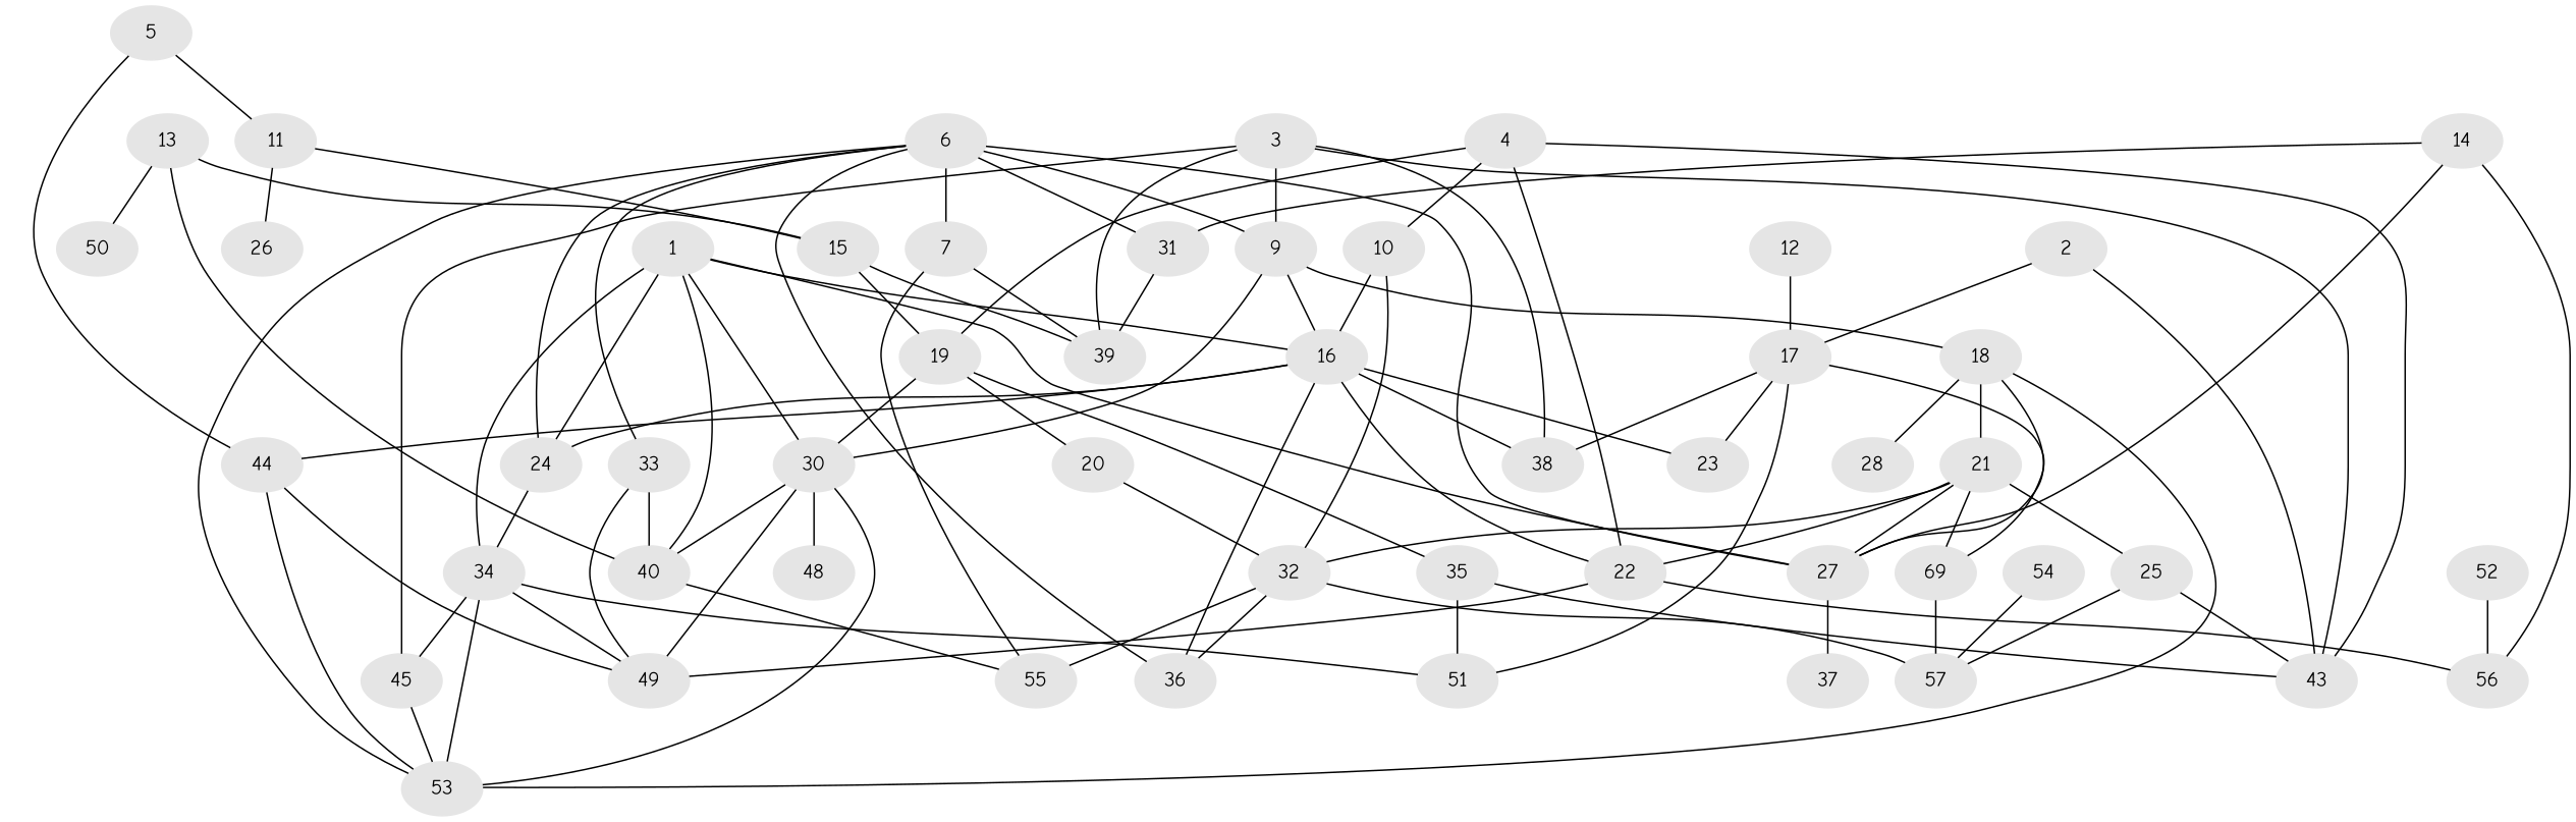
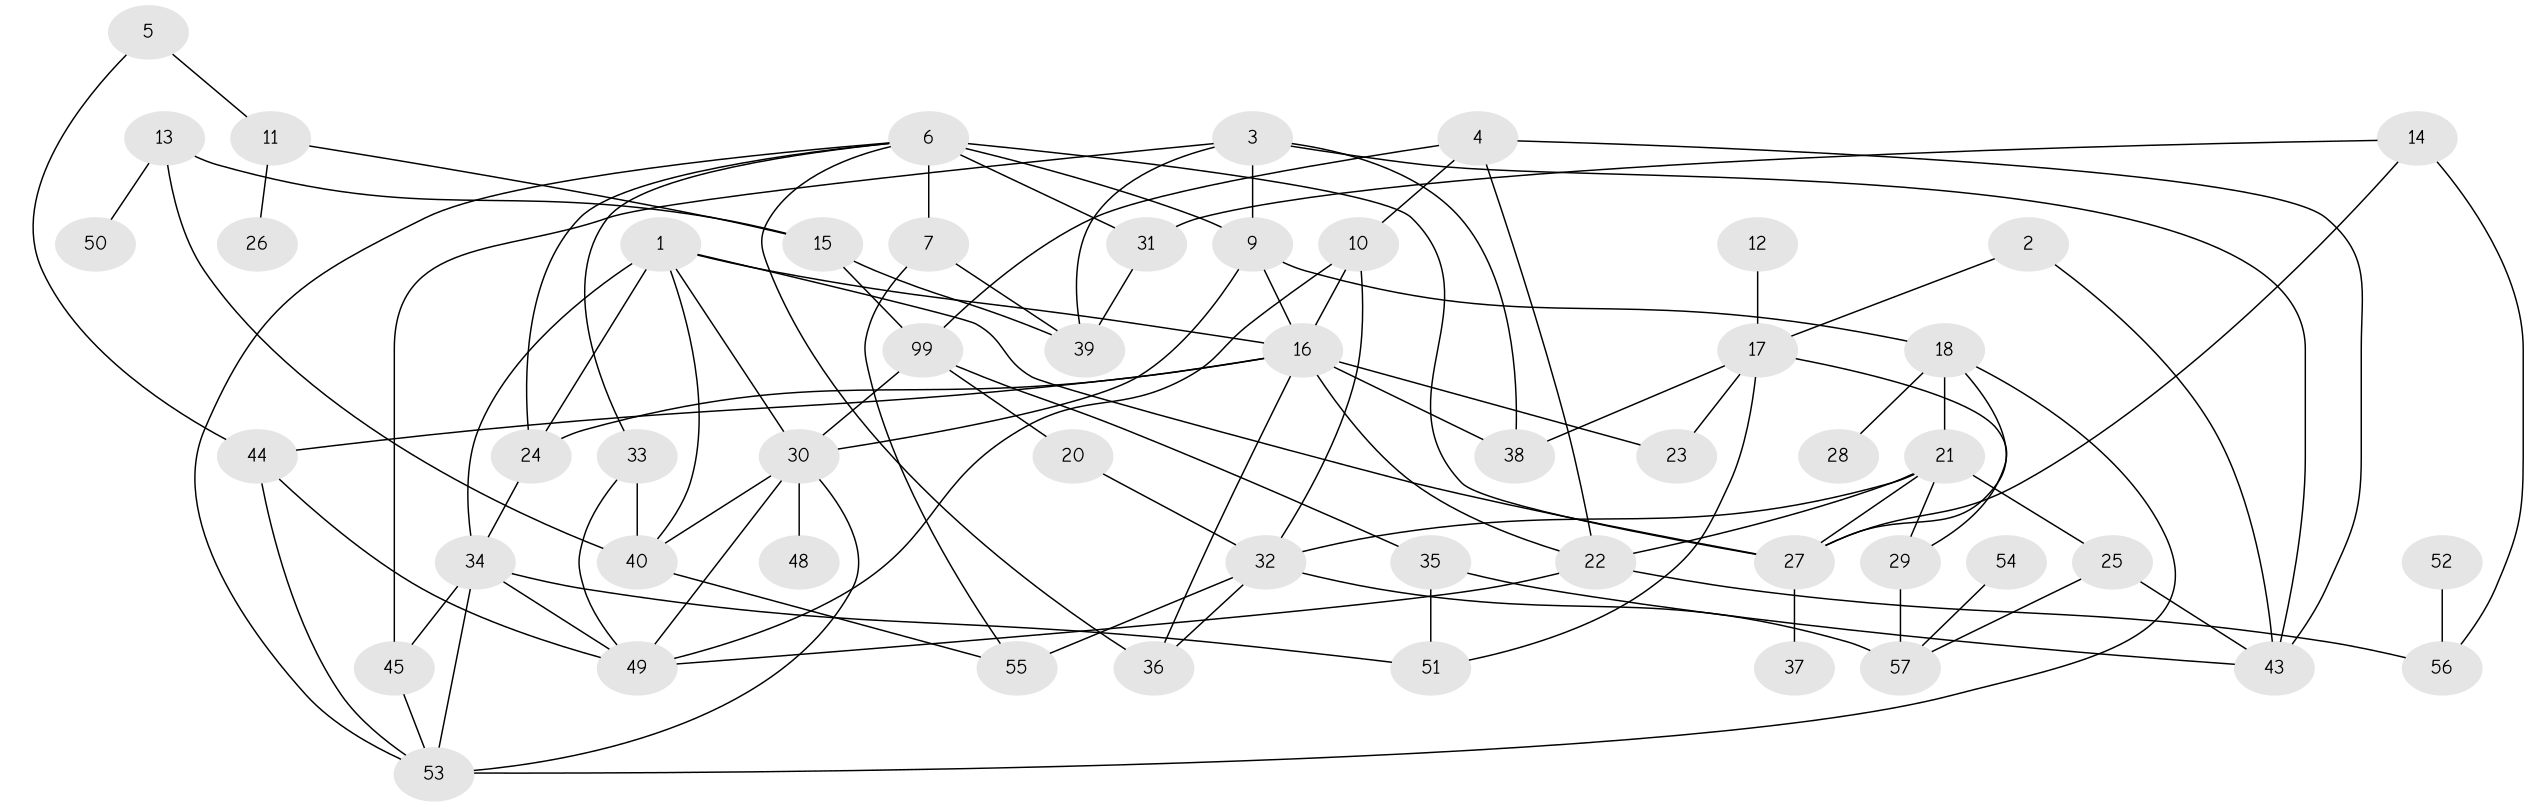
  graph {
    fontname="Comic Neue"
    node [color=gray90 fontname="Comic Neue" style=filled]
    edge [fontname="Comic Neue" weight=1.0]
    1
    16
    24
    27
    30
    34
    40
    38
    22
    44
    36
    23
    37
    53
    49
    48
    45
    51
    55
    2
    17
    43
-   29 [label=69]
+   29
    3
    9
    39
    18
    4
    10
-   19
+   19 [label=99]
    32
    20
    35
    56
    5
    11
    15
    26
    6
    7
    31
    33
    21
    28
    57
    12
    13
    50
    14
    25
    52
    54
    1 -- 16
    1 -- 24
    1 -- 27
    1 -- 30
    1 -- 34
    1 -- 40
    16 -- 24
    16 -- 38
    16 -- 22
    16 -- 44
    16 -- 36
    16 -- 23
    24 -- 34 [weight=2.0]
    27 -- 37
    30 -- 40 [weight=2.0]
    30 -- 53
    30 -- 49
    30 -- 48
    34 -- 53
    34 -- 49
    34 -- 45
    34 -- 51
    40 -- 55
    22 -- 49
    22 -- 56
    44 -- 53
    44 -- 49
    45 -- 53
    2 -- 17
    2 -- 43
    17 -- 38
    17 -- 23
    17 -- 51
    17 -- 29
    29 -- 57
    3 -- 38
    3 -- 45
    3 -- 43
    3 -- 9 [weight=2.0]
    3 -- 39
    9 -- 16 [weight=2.0]
    9 -- 30
    9 -- 18
    18 -- 27
    18 -- 53
    18 -- 21
    18 -- 28
    4 -- 22
    4 -- 43
    4 -- 10
    4 -- 19
    10 -- 16
+   10 -- 49
    10 -- 32
    19 -- 30
    19 -- 20
    19 -- 35
    32 -- 36
    32 -- 55
    32 -- 57 [weight=2.0]
    20 -- 32
    35 -- 51
    35 -- 43
    5 -- 44
    5 -- 11
    11 -- 15
    11 -- 26
    15 -- 39
    15 -- 19
    6 -- 24
    6 -- 27 [weight=2.0]
    6 -- 36
    6 -- 53
    6 -- 9
    6 -- 7
    6 -- 31
    6 -- 33
    7 -- 55
    7 -- 39
    31 -- 39
    33 -- 40
    33 -- 49
    21 -- 27
    21 -- 22
    21 -- 29 [weight=2.0]
    21 -- 32
    21 -- 25
    12 -- 17 [weight=2.0]
    13 -- 40
    13 -- 15
    13 -- 50
    14 -- 27
    14 -- 56
    14 -- 31
    25 -- 43
    25 -- 57
    52 -- 56
    54 -- 57
  }
